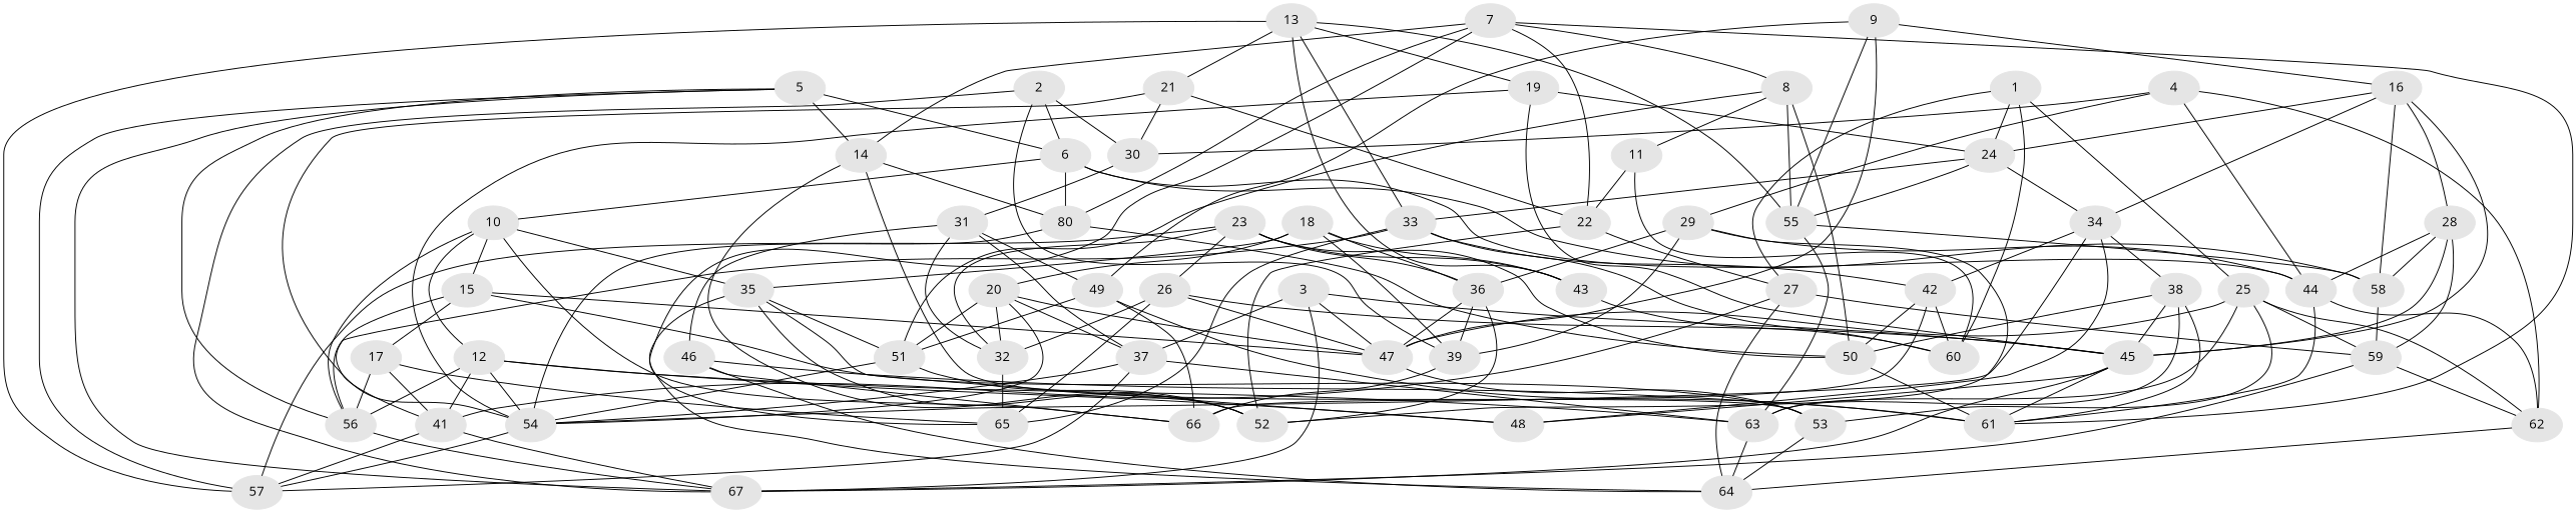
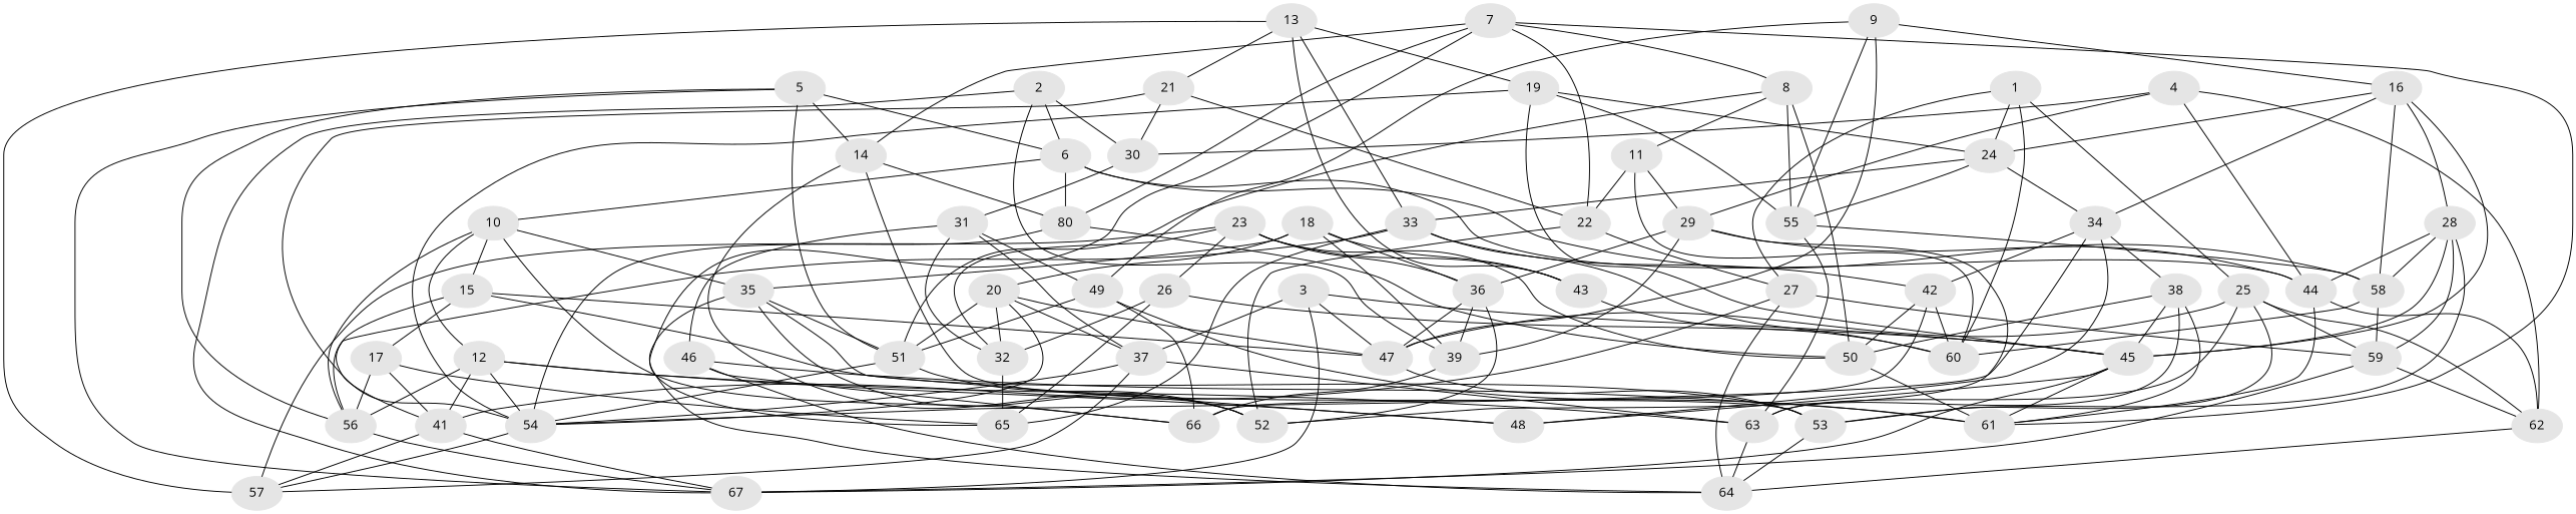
  graph {
    fontname="Open Sans"
    node [color=gray90 fontname="Open Sans" style=filled]
    edge [fontname="Open Sans" weight=1.0]
    1
    24
    25
    27
    60
    55
    33
    34
    47
    62
    63
    53
    59
    41
    64
    2
    6
    30
    39
    67
    44
    10
    n23 [label=80]
    58
    31
    66
    3
    37
    45
    57
    54
    61
    48
    4
    29
    52
    36
    5
    14
    56
    12
    15
    35
    50
    7
    8
    22
    65
    11
    51
    9
    16
    49
    28
    17
    13
    19
    21
    43
    42
    38
    18
    20
    32
    23
    26
    46
    1 -- 24
    1 -- 25
    1 -- 27
    1 -- 60
    24 -- 55
    24 -- 33
    24 -- 34
    25 -- 47
    25 -- 62
    25 -- 63
    25 -- 53
    25 -- 59
    27 -- 59
    27 -- 41
    27 -- 64
    55 -- 63
    55 -- 58
    33 -- 60
    33 -- 56
    33 -- 65
    33 -- 42
    34 -- 54
    34 -- 48
    34 -- 42
    34 -- 38
    47 -- 53
    62 -- 64
    63 -- 64
    53 -- 64
    59 -- 62
    59 -- 67
    41 -- 67
    41 -- 57
    2 -- 6
    2 -- 30
    2 -- 39
    2 -- 67
    6 -- 44
    6 -- 10
    6 -- n23
    6 -- 58
    30 -- 31 [weight=2.0]
    39 -- 66
    44 -- 62
    44 -- 61
    10 -- 66
    10 -- 56
    10 -- 12
    10 -- 15
    10 -- 35
    n23 -- 54 [weight=2.0]
    n23 -- 50
+   58 -- 60
    58 -- 59
    31 -- 37
    31 -- 49
    31 -- 32
    31 -- 46
    3 -- 47
    3 -- 67
    3 -- 37
    3 -- 45
    37 -- 63
    37 -- 57
    37 -- 54
    45 -- 67 [weight=2.0]
    45 -- 61
    45 -- 48
    54 -- 57
    4 -- 62 [weight=2.0]
    4 -- 30 [weight=2.0]
    4 -- 44
    4 -- 29
    29 -- 39
    29 -- 44
    29 -- 52
    29 -- 36
    36 -- 47
    36 -- 39
    36 -- 52
    5 -- 6
    5 -- 67
-   5 -- 57
+   5 -- 51
    5 -- 14 [weight=2.0]
    5 -- 56
    14 -- 53
    14 -- n23
    14 -- 52
    56 -- 67
    12 -- 63
    12 -- 41
    12 -- 54
    12 -- 48
    12 -- 56
    15 -- 47 [weight=2.0]
    15 -- 53
    15 -- 41
    15 -- 17
    35 -- 64
    35 -- 48
    35 -- 52
    35 -- 51
    50 -- 61 [weight=2.0]
    7 -- n23
    7 -- 61
    7 -- 14
    7 -- 8
    7 -- 22
    7 -- 65
    8 -- 55
    8 -- 50 [weight=2.0]
    8 -- 11
    8 -- 51
    22 -- 27 [weight=2.0]
    22 -- 52
    11 -- 60
+   11 -- 29
    11 -- 22
    51 -- 54
    51 -- 52
    9 -- 55
    9 -- 47
    9 -- 16
    9 -- 49
    16 -- 24
    16 -- 34
    16 -- 58
    16 -- 45
    16 -- 28
    49 -- 66
    49 -- 61 [weight=2.0]
    49 -- 51
+   28 -- 53
    28 -- 59
    28 -- 44
    28 -- 58
    28 -- 45
    17 -- 41
    17 -- 56
    17 -- 65
-   13 -- 55
+   19 -- 55
    13 -- 33
    13 -- 57
    13 -- 19
    13 -- 21
    13 -- 43
    19 -- 24
    19 -- 45
    19 -- 54
    21 -- 30
    21 -- 54
    21 -- 22
    43 -- 60
    42 -- 60
    42 -- 66 [weight=2.0]
    42 -- 50
    38 -- 63
    38 -- 45
    38 -- 61 [weight=2.0]
    38 -- 50
    18 -- 39 [weight=2.0]
    18 -- 36
    18 -- 35
    18 -- 43
    18 -- 20
    20 -- 47
    20 -- 37
    20 -- 54
    20 -- 51
    20 -- 32
    32 -- 65 [weight=2.0]
    23 -- 57
    23 -- 36
    23 -- 50
    23 -- 43
    23 -- 32
    23 -- 26
-   26 -- 47 [weight=2.0]
    26 -- 45
    26 -- 65
    26 -- 32
    46 -- 64
    46 -- 66
    46 -- 61
  }
